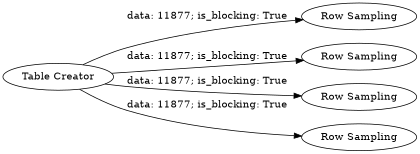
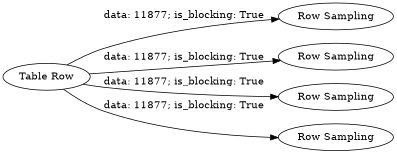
  digraph {
    rankdir=LR
    n1 [label="Row Sampling"]
    n2 [label="Row Sampling"]
-   n3 [label="Table Creator"]
+   n3 [label="Table Row"]
    n4 [label="Row Sampling"]
    n5 [label="Row Sampling"]
    n3 -> n1 [label="data: 11877; is_blocking: True"]
    n3 -> n2 [label="data: 11877; is_blocking: True"]
    n3 -> n4 [label="data: 11877; is_blocking: True"]
    n3 -> n5 [label="data: 11877; is_blocking: True"]
  }
